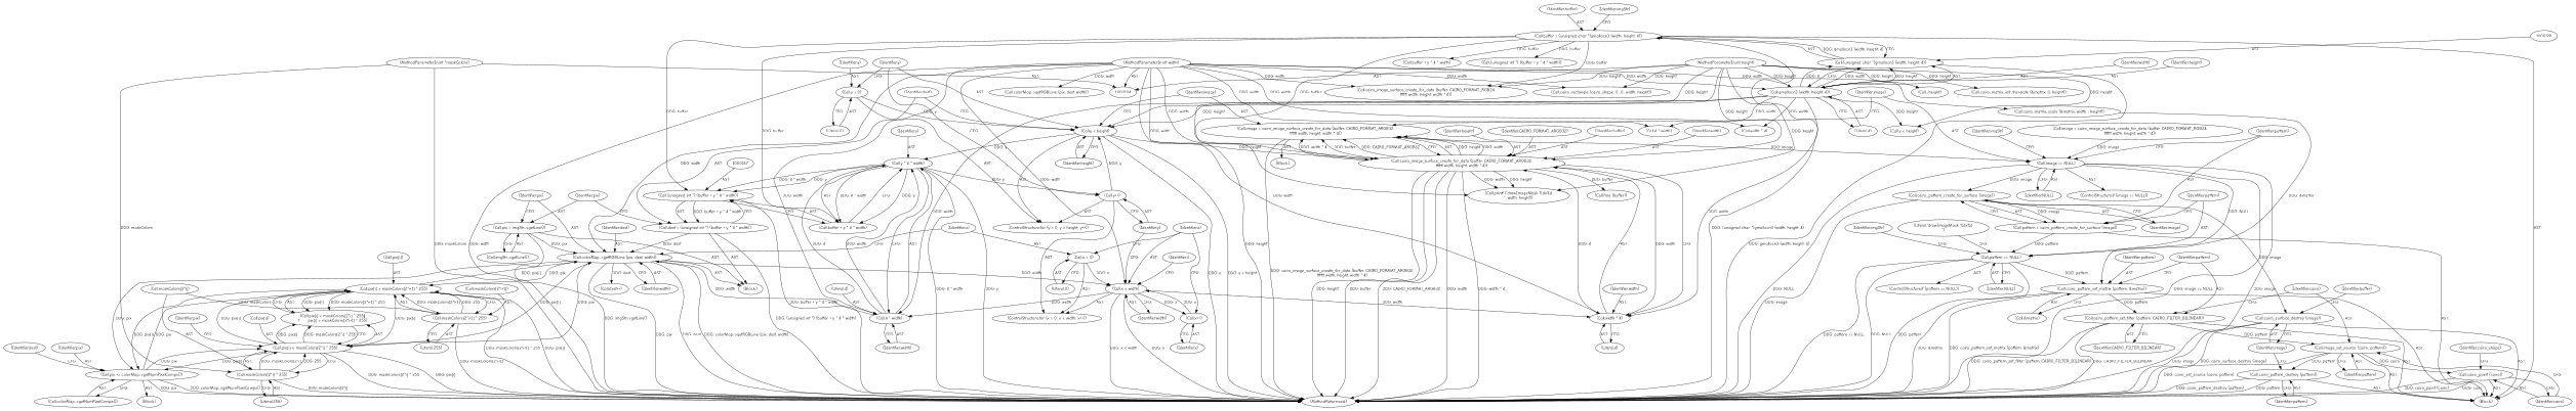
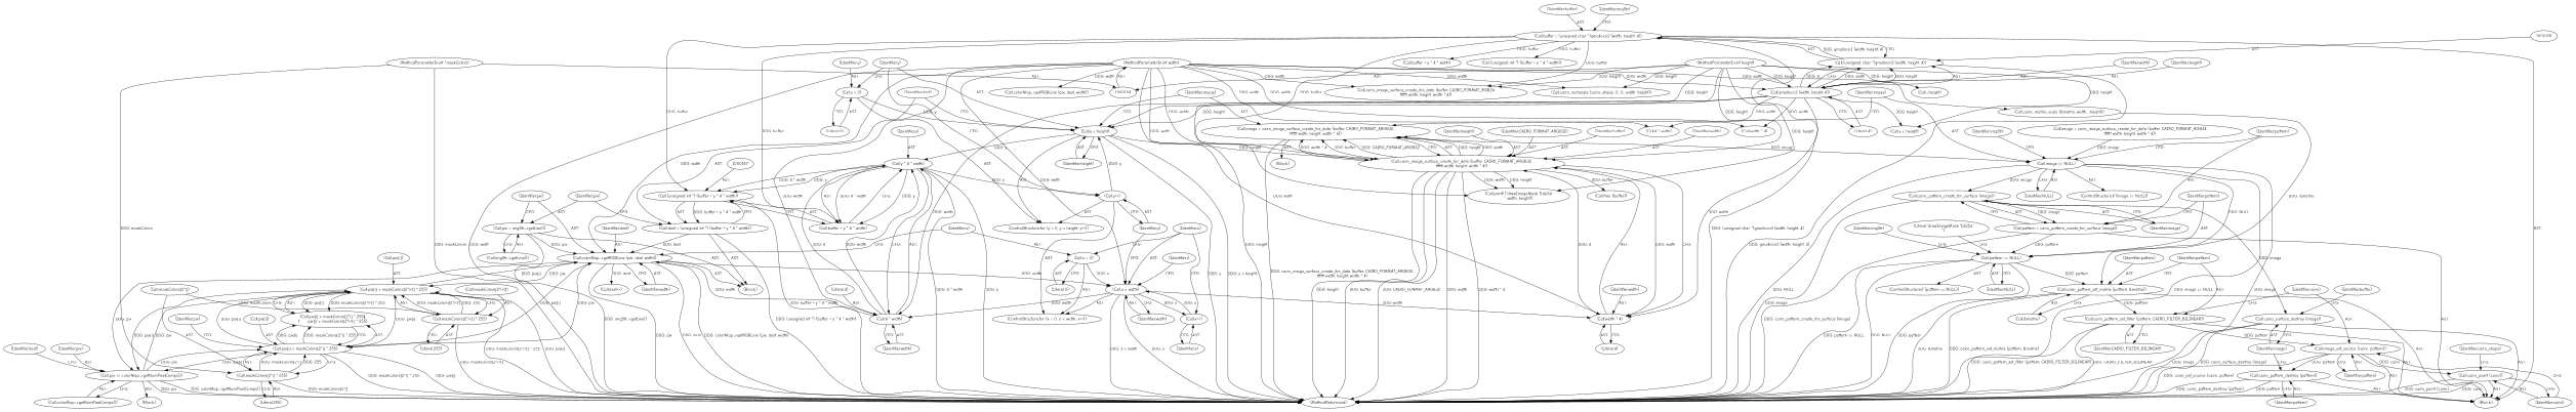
  digraph {
    fontname="Comic Neue"
    node [fontname="Comic Neue"]
    edge [fontname="Comic Neue"]
    n1 [label="(Call,image = cairo_image_surface_create_for_data (buffer, CAIRO_FORMAT_ARGB32,\n\t\t\t\t\t\t width, height, width * 4))"]
    n2 [label="(Call,cairo_image_surface_create_for_data (buffer, CAIRO_FORMAT_ARGB32,\n\t\t\t\t\t\t width, height, width * 4))"]
    n3 [label="(Call,image == NULL)"]
    n4 [label="(MethodReturn,void)"]
    n5 [label="(Block,)"]
    n6 [label="(Call,width * 4)"]
    n7 [label="(Call,printf (\"drawImageMask %dx%d\n\", width, height))"]
    n8 [label="(Call,free (buffer))"]
    n9 [label="(Call,cairo_pattern_create_for_surface (image))"]
    n10 [label="(Call,pattern == NULL)"]
    n11 [label="(ControlStructure,if (image == NULL))"]
    n12 [label="(Identifier,NULL)"]
    n13 [label="(Literal,4)"]
    n14 [label="(Call,buffer = (unsigned char *)gmallocn3 (width, height, 4))"]
    n15 [label="(Call,(unsigned char *)gmallocn3 (width, height, 4))"]
    n16 [label="(Call,(unsigned int *) (buffer + y * 4 * width))"]
    n17 [label="(Call,buffer + y * 4 * width)"]
    n18 [label="(Block,)"]
    n19 [label="(Call,cairo_image_surface_create_for_data (buffer, CAIRO_FORMAT_RGB24,\n\t\t\t\t\t\t width, height, width * 4))"]
    n20 [label="(Call,buffer + y * 4 * width)"]
    n21 [label="(Call,(unsigned int *) (buffer + y * 4 * width))"]
    n22 [label="(Call,gmallocn3 (width, height, 4))"]
    n23 [label="(Call,dest = (unsigned int *) (buffer + y * 4 * width))"]
    n24 [label="(Call,y * 4 * width)"]
    n25 [label="(Call,y < height)"]
    n26 [label="(Call,4 * width)"]
    n27 [label="(Call,4 * width)"]
    n28 [label="(Literal,4)"]
    n29 [label="(Call,y < height)"]
    n30 [label="(Call,width * 4)"]
    n31 [label="(ControlStructure,for (y = 0; y < height; y++))"]
    n32 [label="(Identifier,height)"]
    n33 [label="(Call,colorMap->getRGBLine (pix, dest, width))"]
    n34 [label="(Identifier,width)"]
    n35 [label="(MethodParameterIn,int width)"]
    n36 [label="(Call,x < width)"]
    n37 [label="(Call,cairo_rectangle (cairo_shape, 0., 0., width, height))"]
    n38 [label="(Call,cairo_matrix_scale (&matrix, width, -height))"]
    n39 [label="(Call,colorMap->getRGBLine (pix, dest, width))"]
    1000104
    n41 [label="(Call,x++)"]
    n42 [label="(ControlStructure,for (x = 0; x < width; x++))"]
    n43 [label="(Identifier,width)"]
    n44 [label="(Call,pix[i] > maskColors[2*i+1] * 255)"]
    n45 [label="(Call,pix += colorMap->getNumPixelComps())"]
    n46 [label="(Call,pix[i] < maskColors[2*i] * 255)"]
    n47 [label="(Call,dest++)"]
    n48 [label="(Identifier,width)"]
    n49 [label="(Block,)"]
    n50 [label="(Call,cairo_pattern_set_matrix (pattern, &matrix))"]
    n51 [label="(MethodParameterIn,int height)"]
    n52 [label="(Call,-height)"]
-   n53 [label="(Call,cairo_matrix_init_translate (&matrix, 0, height))"]
    n54 [label="(Identifier,x)"]
    n55 [label="(Call,x = 0)"]
    n56 [label="(Literal,0)"]
    n57 [label="(Call,maskColors[2*i+1] * 255)"]
    n58 [label="(Call,pix[i] < maskColors[2*i] * 255||\n\t      pix[i] > maskColors[2*i+1] * 255)"]
    n59 [label="(Block,)"]
    n60 [label="(Call,colorMap->getNumPixelComps())"]
    n61 [label="(Call,maskColors[2*i] * 255)"]
    n62 [label="(Literal,255)"]
    n63 [label="(Literal,255)"]
    n64 [label="(MethodParameterIn,int *maskColors)"]
    n65 [label="(Call,pix = imgStr->getLine())"]
    n66 [label="(Call,imgStr->getLine())"]
    n67 [label="(Call,y++)"]
    n68 [label="(Identifier,y)"]
    n69 [label="(Call,y = 0)"]
    n70 [label="(Literal,0)"]
    n71 [label="(Call,pattern = cairo_pattern_create_for_surface (image))"]
    n72 [label="(Call,cairo_surface_destroy (image))"]
    n73 [label="(Identifier,image)"]
    n74 [label="(ControlStructure,if (pattern == NULL))"]
    n75 [label="(Identifier,NULL)"]
    n76 [label="(Identifier,image)"]
    n77 [label="(Call,cairo_pattern_set_filter (pattern, CAIRO_FILTER_BILINEAR))"]
    n78 [label="(Call,&matrix)"]
    n79 [label="(Call,image_set_source (cairo, pattern))"]
    n80 [label="(Identifier,CAIRO_FILTER_BILINEAR)"]
    n81 [label="(Call,cairo_paint (cairo))"]
    n82 [label="(Call,cairo_pattern_destroy (pattern))"]
    n83 [label="(Identifier,pattern)"]
    n84 [label="(Identifier,cairo)"]
    n85 [label="(Identifier,pattern)"]
    n86 [label="(Identifier,height)"]
    n87 [label="(Identifier,width)"]
    n88 [label="(Identifier,CAIRO_FORMAT_ARGB32)"]
    n89 [label="(Identifier,pix)"]
    n90 [label="(Identifier,buffer)"]
    n91 [label="(Identifier,buffer)"]
    n92 [label="(Identifier,i)"]
    n93 [label="(Identifier,pix)"]
    n94 [label="(Call,maskColors[2*i])"]
    n95 [label="(Identifier,dest)"]
    n96 [label="(Identifier,dest)"]
    n97 [label="(Identifier,imgStr)"]
    n98 [label="(Identifier,x)"]
    n99 [label="(Identifier,image)"]
    n100 [label="(Call,maskColors[2*i+1])"]
    n101 [label="(Identifier,y)"]
    n102 [label="(Identifier,dest)"]
    n103 [label="(Call,image = cairo_image_surface_create_for_data (buffer, CAIRO_FORMAT_RGB24,\n\t\t\t\t\t\t width, height, width * 4))"]
    n104 [label="(Identifier,x)"]
    n105 [label="(Identifier,cairo)"]
    n106 [label="(Call,pix[i])"]
    n107 [label="(Identifier,buffer)"]
    n108 [label="(Identifier,height)"]
    n109 [label="(Identifier,y)"]
    n110 [label="(Identifier,pattern)"]
    n111 [label="(Identifier,pattern)"]
    n112 [label="(Identifier,pix)"]
    n113 [label="(Identifier,image)"]
    n114 [label="(Identifier,cairo_shape)"]
    n115 [label="(Identifier,pix)"]
    n116 [label="(Identifier,pattern)"]
    n117 [label="(Literal,4)"]
    n118 [label="(Call,pix[i])"]
    n119 [label="(Identifier,imgStr)"]
    n120 [label="(Identifier,y)"]
    n121 [label="(Literal,\"drawImageMask %dx%d\n\")"]
    n122 [label="(Identifier,pattern)"]
    n123 [label="(Identifier,width)"]
    n124 [label="(Identifier,imgStr)"]
    n125 [label="(Identifier,width)"]
    1000128
    1000167
    n1 -> n2 [label="CFG: "]
    n1 -> n3 [label="DDG: image"]
    n1 -> n4 [label="DDG: cairo_image_surface_create_for_data (buffer, CAIRO_FORMAT_ARGB32,\n\t\t\t\t\t\t width, height, width * 4)"]
    n1 -> n5 [label="AST: "]
    n2 -> n1 [label="AST: "]
    n2 -> n1 [label="DDG: height"]
    n2 -> n1 [label="DDG: width"]
    n2 -> n1 [label="DDG: width * 4"]
    n2 -> n1 [label="DDG: buffer"]
    n2 -> n1 [label="DDG: CAIRO_FORMAT_ARGB32"]
    n2 -> n4 [label="DDG: height"]
    n2 -> n4 [label="DDG: buffer"]
    n2 -> n4 [label="DDG: CAIRO_FORMAT_ARGB32"]
    n2 -> n4 [label="DDG: width"]
    n2 -> n4 [label="DDG: width * 4"]
    n2 -> n6 [label="CFG: "]
    n2 -> n7 [label="DDG: width"]
    n2 -> n7 [label="DDG: height"]
    n2 -> n8 [label="DDG: buffer"]
    n3 -> n4 [label="DDG: image"]
    n3 -> n4 [label="DDG: image == NULL"]
    n3 -> n4 [label="DDG: NULL"]
    n3 -> n9 [label="DDG: image"]
    n3 -> n10 [label="DDG: NULL"]
    n3 -> n11 [label="AST: "]
    n3 -> n12 [label="CFG: "]
    n6 -> n2 [label="AST: "]
    n6 -> n2 [label="DDG: width"]
    n6 -> n2 [label="DDG: 4"]
    n6 -> n13 [label="CFG: "]
    n9 -> n4 [label="DDG: image"]
    n9 -> n71 [label="AST: "]
    n9 -> n71 [label="DDG: image"]
    n9 -> n72 [label="DDG: image"]
    n9 -> n73 [label="CFG: "]
    n10 -> n4 [label="DDG: pattern == NULL"]
    n10 -> n4 [label="DDG: NULL"]
    n10 -> n4 [label="DDG: pattern"]
    n10 -> n50 [label="DDG: pattern"]
    n10 -> n74 [label="AST: "]
    n10 -> n75 [label="CFG: "]
    n12 -> n3 [label="AST: "]
    n13 -> n6 [label="AST: "]
    n14 -> n2 [label="DDG: buffer"]
    n14 -> n4 [label="DDG: (unsigned char *)gmallocn3 (width, height, 4)"]
    n14 -> n15 [label="CFG: "]
    n14 -> n16 [label="DDG: buffer"]
    n14 -> n17 [label="DDG: buffer"]
    n14 -> n18 [label="AST: "]
    n14 -> n19 [label="DDG: buffer"]
    n14 -> n20 [label="DDG: buffer"]
    n14 -> n21 [label="DDG: buffer"]
    n15 -> n4 [label="DDG: gmallocn3 (width, height, 4)"]
    n15 -> n14 [label="AST: "]
    n15 -> n14 [label="DDG: gmallocn3 (width, height, 4)"]
    n15 -> n22 [label="CFG: "]
    n16 -> n4 [label="DDG: buffer + y * 4 * width"]
    n16 -> n17 [label="CFG: "]
    n16 -> n23 [label="AST: "]
    n16 -> n23 [label="DDG: buffer + y * 4 * width"]
    n17 -> n16 [label="AST: "]
    n17 -> n24 [label="CFG: "]
    n22 -> n6 [label="DDG: width"]
    n22 -> n15 [label="AST: "]
    n22 -> n15 [label="DDG: width"]
    n22 -> n15 [label="DDG: height"]
    n22 -> n15 [label="DDG: 4"]
    n22 -> n25 [label="DDG: height"]
    n22 -> n26 [label="DDG: width"]
    n22 -> n27 [label="DDG: width"]
    n22 -> n28 [label="CFG: "]
    n22 -> n29 [label="DDG: height"]
    n22 -> n30 [label="DDG: width"]
    n23 -> n4 [label="DDG: (unsigned int *) (buffer + y * 4 * width)"]
    n23 -> n16 [label="CFG: "]
    n23 -> n33 [label="DDG: dest"]
    n23 -> n49 [label="AST: "]
    n24 -> n4 [label="DDG: 4 * width"]
    n24 -> n4 [label="DDG: y"]
    n24 -> n16 [label="DDG: y"]
    n24 -> n16 [label="DDG: 4 * width"]
    n24 -> n17 [label="AST: "]
    n24 -> n17 [label="DDG: y"]
    n24 -> n17 [label="DDG: 4 * width"]
    n24 -> n26 [label="CFG: "]
    n24 -> n67 [label="DDG: y"]
    n25 -> n2 [label="DDG: height"]
    n25 -> n4 [label="DDG: y"]
    n25 -> n4 [label="DDG: y < height"]
    n25 -> n24 [label="DDG: y"]
    n25 -> n31 [label="AST: "]
    n25 -> n32 [label="CFG: "]
    n26 -> n24 [label="AST: "]
    n26 -> n24 [label="DDG: 4"]
    n26 -> n24 [label="DDG: width"]
    n26 -> n33 [label="DDG: width"]
    n26 -> n34 [label="CFG: "]
    n28 -> n22 [label="AST: "]
    n32 -> n25 [label="AST: "]
    n33 -> n4 [label="DDG: colorMap->getRGBLine (pix, dest, width)"]
    n33 -> n4 [label="DDG: pix"]
    n33 -> n4 [label="DDG: dest"]
    n33 -> n36 [label="DDG: width"]
    n33 -> n44 [label="DDG: pix"]
    n33 -> n45 [label="DDG: pix"]
    n33 -> n46 [label="DDG: pix"]
    n33 -> n47 [label="DDG: dest"]
    n33 -> n48 [label="CFG: "]
    n33 -> n49 [label="AST: "]
    n34 -> n26 [label="AST: "]
    n35 -> n2 [label="DDG: width"]
    n35 -> n4 [label="DDG: width"]
    n35 -> n6 [label="DDG: width"]
    n35 -> n7 [label="DDG: width"]
    n35 -> n19 [label="DDG: width"]
    n35 -> n22 [label="DDG: width"]
    n35 -> n26 [label="DDG: width"]
    n35 -> n27 [label="DDG: width"]
    n35 -> n30 [label="DDG: width"]
    n35 -> n33 [label="DDG: width"]
    n35 -> n36 [label="DDG: width"]
    n35 -> n37 [label="DDG: width"]
    n35 -> n38 [label="DDG: width"]
    n35 -> n39 [label="DDG: width"]
-   n35 -> 1000104 [label="AST: "]
+   1000104 -> n35 [label="AST: "]
    n36 -> n4 [label="DDG: x < width"]
    n36 -> n4 [label="DDG: x"]
    n36 -> n6 [label="DDG: width"]
    n36 -> n26 [label="DDG: width"]
    n36 -> n41 [label="DDG: x"]
    n36 -> n42 [label="AST: "]
    n36 -> n43 [label="CFG: "]
    n38 -> n50 [label="DDG: &matrix"]
    n41 -> n36 [label="DDG: x"]
    n41 -> n54 [label="CFG: "]
    n43 -> n36 [label="AST: "]
    n44 -> n4 [label="DDG: pix[i]"]
    n44 -> n4 [label="DDG: maskColors[2*i+1] * 255"]
    n44 -> n33 [label="DDG: pix[i]"]
    n44 -> n45 [label="DDG: pix[i]"]
    n44 -> n46 [label="DDG: pix[i]"]
    n44 -> n57 [label="CFG: "]
    n44 -> n58 [label="AST: "]
    n44 -> n58 [label="DDG: pix[i]"]
    n44 -> n58 [label="DDG: maskColors[2*i+1] * 255"]
    n45 -> n4 [label="DDG: colorMap->getNumPixelComps()"]
    n45 -> n4 [label="DDG: pix"]
    n45 -> n44 [label="DDG: pix"]
    n45 -> n46 [label="DDG: pix"]
    n45 -> n59 [label="AST: "]
    n45 -> n60 [label="CFG: "]
    n46 -> n4 [label="DDG: maskColors[2*i] * 255"]
    n46 -> n4 [label="DDG: pix[i]"]
    n46 -> n33 [label="DDG: pix[i]"]
    n46 -> n44 [label="DDG: pix[i]"]
    n46 -> n45 [label="DDG: pix[i]"]
    n46 -> n58 [label="AST: "]
    n46 -> n58 [label="DDG: pix[i]"]
    n46 -> n58 [label="DDG: maskColors[2*i] * 255"]
    n46 -> n61 [label="CFG: "]
    n48 -> n33 [label="AST: "]
    n50 -> n4 [label="DDG: cairo_pattern_set_matrix (pattern, &matrix)"]
    n50 -> n4 [label="DDG: &matrix"]
    n50 -> n18 [label="AST: "]
    n50 -> n77 [label="DDG: pattern"]
    n50 -> n78 [label="CFG: "]
    n51 -> n2 [label="DDG: height"]
    n51 -> n4 [label="DDG: height"]
    n51 -> n7 [label="DDG: height"]
    n51 -> n19 [label="DDG: height"]
    n51 -> n22 [label="DDG: height"]
    n51 -> n25 [label="DDG: height"]
    n51 -> n29 [label="DDG: height"]
    n51 -> n37 [label="DDG: height"]
    n51 -> 1000104 [label="AST: "]
    n51 -> n52 [label="DDG: height"]
-   n51 -> n53 [label="DDG: height"]
    n54 -> n41 [label="AST: "]
    n55 -> n36 [label="DDG: x"]
    n55 -> n42 [label="AST: "]
    n55 -> n56 [label="CFG: "]
    n56 -> n55 [label="AST: "]
    n57 -> n4 [label="DDG: maskColors[2*i+1]"]
    n57 -> n44 [label="AST: "]
    n57 -> n44 [label="DDG: maskColors[2*i+1]"]
    n57 -> n44 [label="DDG: 255"]
    n57 -> n62 [label="CFG: "]
    n58 -> n44 [label="CFG: "]
    n58 -> n46 [label="CFG: "]
    n60 -> n45 [label="AST: "]
    n61 -> n4 [label="DDG: maskColors[2*i]"]
    n61 -> n46 [label="AST: "]
    n61 -> n46 [label="DDG: maskColors[2*i]"]
    n61 -> n46 [label="DDG: 255"]
    n61 -> n63 [label="CFG: "]
    n62 -> n57 [label="AST: "]
    n63 -> n61 [label="AST: "]
    n64 -> n4 [label="DDG: maskColors"]
    n64 -> 1000104 [label="AST: "]
    n64 -> n61 [label="DDG: maskColors"]
    n65 -> n4 [label="DDG: imgStr->getLine()"]
    n65 -> n33 [label="DDG: pix"]
    n65 -> n49 [label="AST: "]
    n65 -> n66 [label="CFG: "]
    n66 -> n65 [label="AST: "]
    n67 -> n25 [label="DDG: y"]
    n67 -> n31 [label="AST: "]
    n67 -> n42 [label="AST: "]
    n67 -> n68 [label="CFG: "]
    n68 -> n36 [label="CFG: "]
    n68 -> n67 [label="AST: "]
    n69 -> n25 [label="DDG: y"]
    n69 -> n31 [label="AST: "]
    n69 -> n70 [label="CFG: "]
    n70 -> n69 [label="AST: "]
+   n71 -> n4 [label="DDG: cairo_pattern_create_for_surface (image)"]
    n71 -> n9 [label="CFG: "]
    n71 -> n10 [label="DDG: pattern"]
    n71 -> n18 [label="AST: "]
    n72 -> n4 [label="DDG: cairo_surface_destroy (image)"]
    n72 -> n4 [label="DDG: image"]
    n72 -> n18 [label="AST: "]
    n72 -> n76 [label="CFG: "]
    n73 -> n9 [label="AST: "]
    n75 -> n10 [label="AST: "]
    n76 -> n72 [label="AST: "]
    n76 -> n82 [label="CFG: "]
    n77 -> n4 [label="DDG: CAIRO_FILTER_BILINEAR"]
    n77 -> n4 [label="DDG: cairo_pattern_set_filter (pattern, CAIRO_FILTER_BILINEAR)"]
    n77 -> n18 [label="AST: "]
    n77 -> n79 [label="DDG: pattern"]
    n77 -> n80 [label="CFG: "]
    n78 -> n50 [label="AST: "]
    n79 -> n4 [label="DDG: cairo_set_source (cairo, pattern)"]
    n79 -> n18 [label="AST: "]
    n79 -> n81 [label="DDG: cairo"]
    n79 -> n82 [label="DDG: pattern"]
    n79 -> n83 [label="CFG: "]
    n80 -> n77 [label="AST: "]
    n81 -> n4 [label="DDG: cairo"]
    n81 -> n4 [label="DDG: cairo_paint (cairo)"]
    n81 -> n18 [label="AST: "]
    n81 -> n84 [label="CFG: "]
    n82 -> n4 [label="DDG: cairo_pattern_destroy (pattern)"]
    n82 -> n4 [label="DDG: pattern"]
    n82 -> n18 [label="AST: "]
    n82 -> n85 [label="CFG: "]
    n83 -> n79 [label="AST: "]
    n84 -> n79 [label="CFG: "]
    n84 -> n81 [label="AST: "]
    n85 -> n82 [label="AST: "]
    n86 -> n2 [label="AST: "]
    n87 -> n22 [label="AST: "]
    n88 -> n2 [label="AST: "]
    n89 -> n46 [label="CFG: "]
    n90 -> n14 [label="AST: "]
    n91 -> n72 [label="CFG: "]
    n92 -> n36 [label="CFG: "]
    n93 -> n45 [label="AST: "]
    n94 -> n57 [label="DDG: maskColors"]
    n94 -> n61 [label="AST: "]
    n95 -> n23 [label="AST: "]
    n95 -> n25 [label="CFG: "]
    n96 -> n33 [label="AST: "]
    n97 -> n14 [label="CFG: "]
    n98 -> n36 [label="AST: "]
    n98 -> n41 [label="CFG: "]
    n98 -> n55 [label="CFG: "]
    n99 -> n1 [label="CFG: "]
    n99 -> n3 [label="AST: "]
    n100 -> n57 [label="AST: "]
    n101 -> n24 [label="AST: "]
    n102 -> n45 [label="CFG: "]
    n103 -> n3 [label="DDG: image"]
    n104 -> n33 [label="CFG: "]
    n104 -> n55 [label="AST: "]
    n105 -> n77 [label="CFG: "]
    n105 -> n79 [label="AST: "]
    n106 -> n46 [label="AST: "]
    n107 -> n2 [label="AST: "]
    n108 -> n22 [label="AST: "]
    n109 -> n69 [label="AST: "]
    n110 -> n50 [label="AST: "]
    n111 -> n3 [label="CFG: "]
    n111 -> n71 [label="AST: "]
    n112 -> n33 [label="AST: "]
    n112 -> n65 [label="CFG: "]
    n113 -> n1 [label="AST: "]
    n113 -> n25 [label="CFG: "]
    n114 -> n81 [label="CFG: "]
    n115 -> n23 [label="CFG: "]
    n115 -> n65 [label="AST: "]
    n116 -> n10 [label="AST: "]
    n116 -> n71 [label="CFG: "]
    n117 -> n26 [label="AST: "]
    n118 -> n44 [label="AST: "]
    n119 -> n10 [label="CFG: "]
    n120 -> n25 [label="AST: "]
    n120 -> n67 [label="CFG: "]
    n120 -> n69 [label="CFG: "]
    n121 -> n10 [label="CFG: "]
    n122 -> n50 [label="CFG: "]
    n122 -> n77 [label="AST: "]
    n123 -> n6 [label="AST: "]
    n124 -> n3 [label="CFG: "]
    n125 -> n2 [label="AST: "]
    1000128 -> n15 [label="AST: "]
    1000167 -> n16 [label="AST: "]
  }
